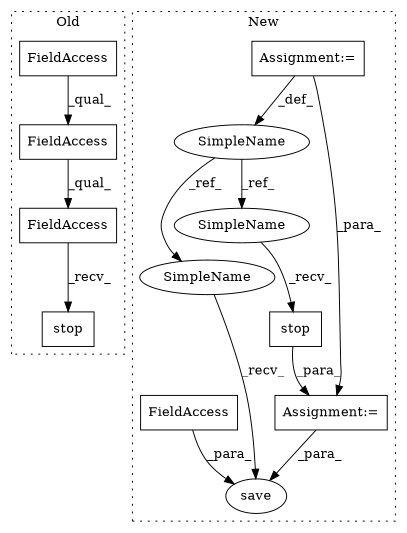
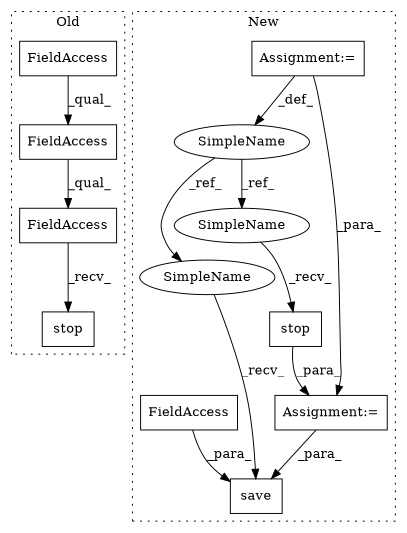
  digraph {
    node [a=22 l=8 s=5236 shape=box]
    n1 [a=32 l=6 label=stop s=5275]
    n2 [l=38 label=FieldAccess]
    n3 [l=26 label=FieldAccess]
    n4 [l=17 label=FieldAccess]
    n5 [a=32 l=6 label=stop s=5282]
    n6 [a=7 label="Assignment:=" s=5128]
-   n7 [a=32 l="5,1" label=save s="5305,5330" shape=ellipse]
+   n7 [a=32 l="5,1" label=save s="5305,5330"]
    n8 [l=12 label=FieldAccess s=5310]
    n9 [a=42 label=SimpleName s=5128 shape=ellipse]
    n10 [a=7 l=1 label="Assignment:=" s=5272]
    n11 [a=42 label=SimpleName s=5296 shape=ellipse]
    n12 [a=42 label=SimpleName s=5273 shape=ellipse]
    subgraph cluster_1 {
      label=Old
      style=dotted
      n1
      n2
      n3
      n4
    }
    subgraph cluster_2 {
      label=New
      style=dotted
      n5
      n6
      n7
      n8
      n9
      n10
      n11
      n12
    }
    n2 -> n1 [label=_recv_]
    n3 -> n2 [label=_qual_]
    n4 -> n3 [label=_qual_]
    n5 -> n10 [label=_para_]
    n6 -> n9 [label=_def_]
    n6 -> n10 [label=_para_]
    n8 -> n7 [label=_para_]
    n9 -> n11 [label=_ref_]
    n9 -> n12 [label=_ref_]
    n10 -> n7 [label=_para_]
    n11 -> n7 [label=_recv_]
    n12 -> n5 [label=_recv_]
  }
